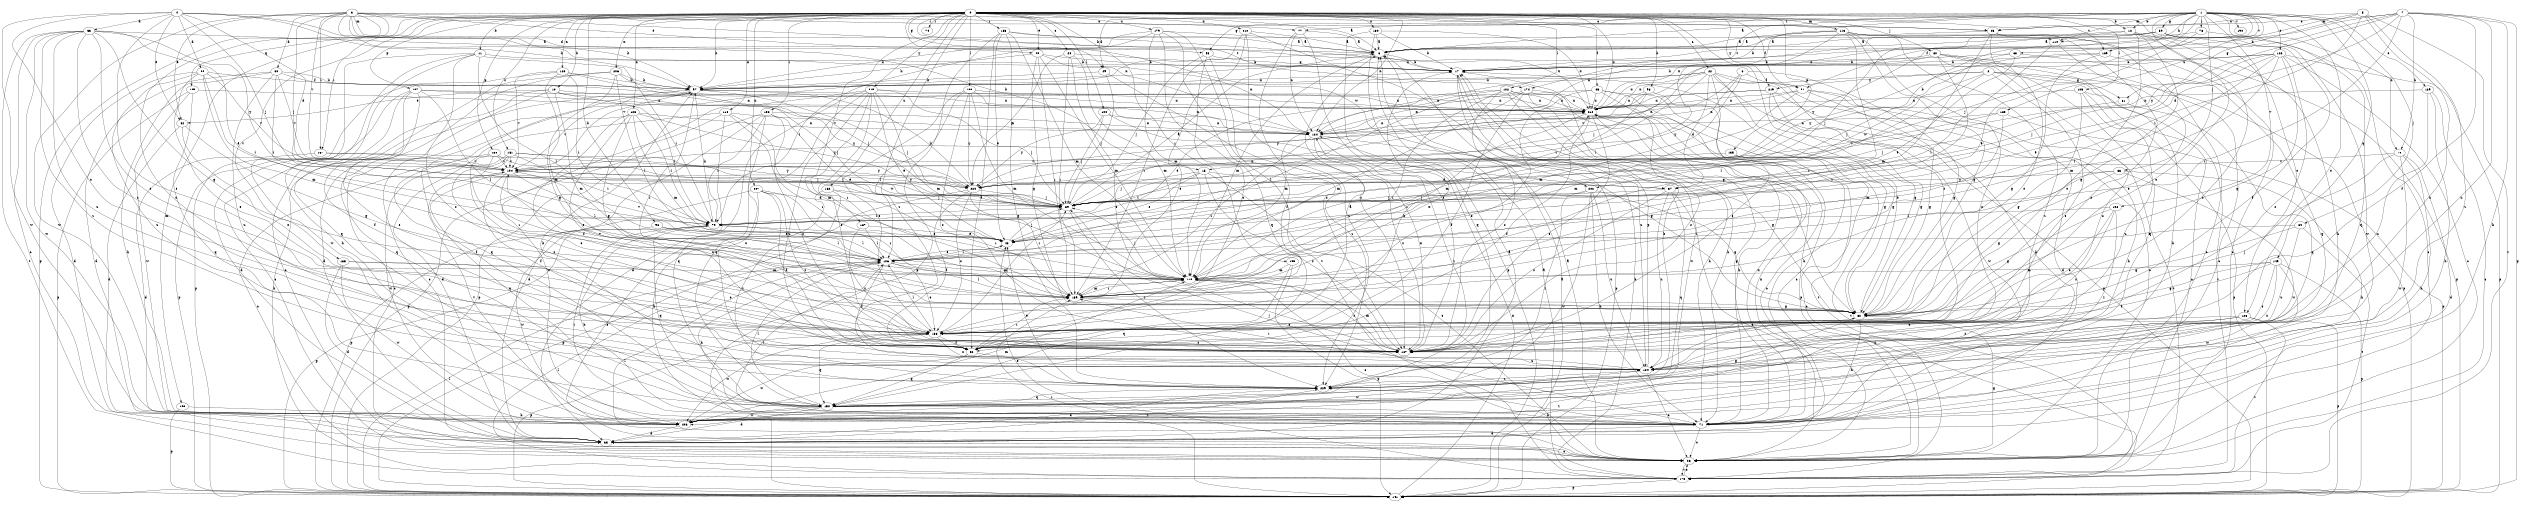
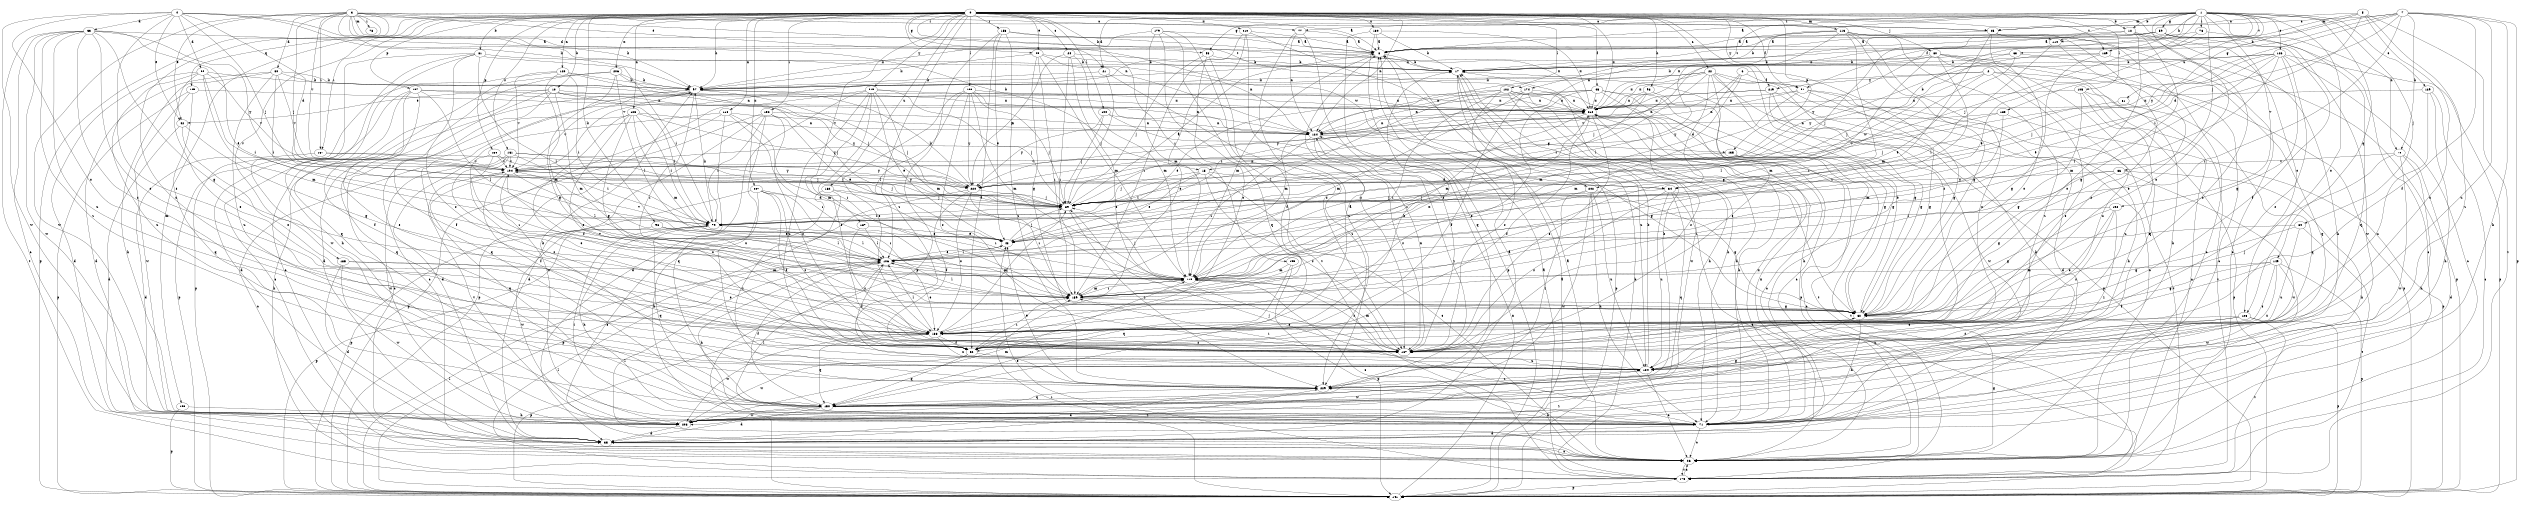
  strict digraph {
    0
    8
    10
-   11
+   11 [label=81]
    12
    22
    24
    40
    45
    51
    58
-   74
    80
    93
    96
    97
    100
    102
    103
    105
    108
    113
    116
    120
    123
    124
    125
    135
    137
    139
    145
    152
    153
    155
    157
    161
    167
    174
    179
    180
    182
    185
    187
    189
    202
    206
    207
    210
    212
    215
    219
    229
    17
    194
    115
    89
    42
    79
    52
    26
    150
    106
    203
    71
    133
    62
    141
-   34 [label=37]
+   34
    220
    159
    176
    184
    43
    35
    1
    15
-   29
+   29 [label=21]
    59
    63
    70
    76
    77
    n83 [label=84]
    86
    114
    126
    129
    149
    183
-   190
    192
    2
    61
    3
    25
    30
+   78
    4
    32
    33
    5
    6
    7
    0 -> 8 [label=a]
    0 -> 10 [label=b]
    0 -> 11 [label=b]
    0 -> 12 [label=b]
    0 -> 22 [label=c]
    0 -> 24 [label=c]
    0 -> 40 [label=e]
    0 -> 45 [label=f]
    0 -> 51 [label=f]
    0 -> 58 [label=g]
-   0 -> 74 [label=i]
    0 -> 80 [label=j]
    0 -> 93 [label=k]
    0 -> 96 [label=k]
    0 -> 97 [label=k]
    0 -> 100 [label=l]
    0 -> 102 [label=l]
    0 -> 103 [label=l]
    0 -> 105 [label=l]
    0 -> 108 [label=m]
    0 -> 113 [label=m]
    0 -> 116 [label=n]
    0 -> 120 [label=n]
    0 -> 123 [label=n]
    0 -> 124 [label=n]
    0 -> 125 [label=o]
    0 -> 135 [label=p]
    0 -> 137 [label=p]
    0 -> 139 [label=p]
    0 -> 145 [label=q]
    0 -> 152 [label=r]
    0 -> 153 [label=r]
    0 -> 155 [label=r]
    0 -> 157 [label=r]
    0 -> 161 [label=s]
    0 -> 167 [label=s]
    0 -> 174 [label=t]
-   0 -> 179 [label=u]
    0 -> 180 [label=u]
    0 -> 182 [label=u]
    0 -> 185 [label=v]
    0 -> 187 [label=v]
    0 -> 189 [label=v]
    0 -> 202 [label=w]
    0 -> 206 [label=x]
    0 -> 207 [label=x]
    0 -> 210 [label=x]
    0 -> 212 [label=x]
    0 -> 215 [label=y]
    0 -> 219 [label=y]
    0 -> 229 [label=z]
    8 -> 17 [label=b]
    8 -> 194 [label=v]
    8 -> 115 [label=m]
    10 -> 212 [label=x]
    10 -> 115 [label=m]
    10 -> 89 [label=j]
    10 -> 42 [label=e]
    10 -> 79 [label=i]
-   139 -> 52 [label=f]
+   10 -> 52 [label=f]
    10 -> 26 [label=c]
    10 -> 150 [label=q]
    11 -> 167 [label=s]
    11 -> 17 [label=b]
    11 -> 79 [label=i]
    11 -> 150 [label=q]
    11 -> 106 [label=l]
    11 -> 203 [label=w]
    11 -> 71 [label=h]
    12 -> 8 [label=a]
    12 -> 167 [label=s]
    12 -> 89 [label=j]
    12 -> 71 [label=h]
    12 -> 133 [label=o]
    12 -> 62 [label=g]
    22 -> 97 [label=k]
    22 -> 124 [label=n]
    22 -> 167 [label=s]
    22 -> 212 [label=x]
    22 -> 79 [label=i]
    22 -> 26 [label=c]
    22 -> 71 [label=h]
    22 -> 62 [label=g]
    22 -> 141 [label=p]
    22 -> 34 [label=d]
    24 -> 167 [label=s]
    24 -> 17 [label=b]
    24 -> 115 [label=m]
    24 -> 220 [label=y]
    24 -> 159 [label=r]
    40 -> 97 [label=k]
    40 -> 124 [label=n]
    40 -> 17 [label=b]
    40 -> 115 [label=m]
    40 -> 62 [label=g]
    40 -> 159 [label=r]
    45 -> 124 [label=n]
    45 -> 167 [label=s]
    45 -> 212 [label=x]
-   179 -> 79 [label=i]
+   45 -> 79 [label=i]
    45 -> 26 [label=c]
    45 -> 133 [label=o]
    45 -> 62 [label=g]
    51 -> 124 [label=n]
    51 -> 212 [label=x]
    51 -> 115 [label=m]
    51 -> 71 [label=h]
    51 -> 62 [label=g]
    51 -> 176 [label=t]
-   58 -> 17 [label=q]
+   58 -> 17 [label=b]
    58 -> 89 [label=j]
    58 -> 52 [label=f]
    58 -> 133 [label=o]
    80 -> 17 [label=b]
    80 -> 89 [label=j]
    80 -> 26 [label=c]
    80 -> 150 [label=q]
    80 -> 71 [label=h]
    80 -> 159 [label=r]
    80 -> 184 [label=u]
    93 -> 212 [label=x]
    93 -> 115 [label=m]
    93 -> 71 [label=h]
    93 -> 220 [label=y]
    96 -> 106 [label=l]
    96 -> 203 [label=w]
    96 -> 43 [label=e]
    97 -> 212 [label=x]
    97 -> 194 [label=v]
    97 -> 89 [label=j]
    97 -> 26 [label=c]
    97 -> 150 [label=q]
    97 -> 159 [label=r]
    100 -> 124 [label=n]
    100 -> 89 [label=j]
    100 -> 62 [label=g]
    100 -> 220 [label=y]
    102 -> 167 [label=s]
    102 -> 212 [label=x]
    102 -> 115 [label=m]
    102 -> 203 [label=w]
    102 -> 71 [label=h]
    102 -> 62 [label=g]
    102 -> 159 [label=r]
    102 -> 43 [label=e]
    103 -> 124 [label=n]
    103 -> 167 [label=s]
    103 -> 212 [label=x]
    103 -> 115 [label=m]
+   103 -> 89 [label=j]
    103 -> 106 [label=l]
    103 -> 133 [label=o]
    103 -> 220 [label=y]
    105 -> 212 [label=x]
    105 -> 26 [label=c]
    105 -> 62 [label=g]
    105 -> 141 [label=p]
    105 -> 184 [label=u]
    108 -> 71 [label=h]
    108 -> 141 [label=p]
    113 -> 8 [label=a]
    113 -> 212 [label=x]
    113 -> 229 [label=z]
    113 -> 17 [label=b]
    113 -> 26 [label=c]
    113 -> 106 [label=l]
    113 -> 62 [label=g]
    113 -> 159 [label=r]
    113 -> 184 [label=u]
    116 -> 124 [label=n]
    116 -> 115 [label=m]
    116 -> 150 [label=q]
    116 -> 203 [label=w]
    116 -> 159 [label=r]
    116 -> 35 [label=d]
    120 -> 97 [label=k]
    120 -> 124 [label=n]
    120 -> 194 [label=v]
    120 -> 115 [label=m]
    120 -> 79 [label=i]
    120 -> 141 [label=p]
    123 -> 124 [label=n]
    123 -> 115 [label=m]
    123 -> 79 [label=i]
    123 -> 52 [label=f]
    123 -> 26 [label=c]
    123 -> 133 [label=o]
    123 -> 62 [label=g]
    123 -> 220 [label=y]
    124 -> 167 [label=s]
    124 -> 229 [label=z]
-   124 -> 62 [label=g]
+   124 -> 135 [label=g]
    124 -> 159 [label=r]
    125 -> 167 [label=s]
    125 -> 133 [label=o]
    125 -> 141 [label=p]
    125 -> 176 [label=t]
    125 -> 184 [label=u]
    135 -> 194 [label=v]
    135 -> 26 [label=c]
    135 -> 176 [label=t]
    137 -> 167 [label=s]
    137 -> 212 [label=x]
    137 -> 52 [label=f]
    137 -> 106 [label=l]
    137 -> 141 [label=p]
    137 -> 220 [label=y]
    137 -> 35 [label=d]
    139 -> 194 [label=v]
    139 -> 89 [label=j]
    139 -> 133 [label=o]
    139 -> 159 [label=r]
    145 -> 212 [label=x]
    145 -> 150 [label=q]
    145 -> 203 [label=w]
    145 -> 141 [label=p]
    152 -> 124 [label=n]
    152 -> 167 [label=s]
    152 -> 79 [label=i]
    152 -> 141 [label=p]
    152 -> 184 [label=u]
    152 -> 43 [label=e]
    152 -> 35 [label=d]
    153 -> 8 [label=a]
    153 -> 212 [label=x]
-   153 -> 229 [label=g]
-   153 -> 115 [label=m]
+   153 -> 229 [label=z]
+   80 -> 115 [label=m]
    153 -> 52 [label=f]
    153 -> 141 [label=p]
    153 -> 43 [label=e]
    155 -> 115 [label=m]
    155 -> 150 [label=q]
    155 -> 141 [label=p]
    157 -> 194 [label=v]
    157 -> 220 [label=y]
    157 -> 35 [label=d]
    161 -> 167 [label=s]
    161 -> 194 [label=v]
    161 -> 89 [label=j]
    161 -> 79 [label=i]
    161 -> 26 [label=c]
    161 -> 203 [label=w]
    161 -> 220 [label=y]
    167 -> 124 [label=n]
    167 -> 115 [label=m]
    174 -> 212 [label=x]
    174 -> 115 [label=m]
    174 -> 52 [label=f]
    174 -> 106 [label=l]
-   174 -> 71 [label=g]
+   174 -> 71 [label=h]
    174 -> 141 [label=p]
    179 -> 8 [label=a]
    179 -> 97 [label=k]
    179 -> 167 [label=s]
    179 -> 115 [label=m]
    179 -> 150 [label=q]
    179 -> 176 [label=t]
    180 -> 8 [label=a]
    180 -> 212 [label=x]
    180 -> 17 [label=b]
    180 -> 150 [label=q]
    180 -> 141 [label=p]
    182 -> 229 [label=z]
    182 -> 89 [label=j]
    182 -> 26 [label=c]
    182 -> 159 [label=r]
    185 -> 115 [label=m]
    185 -> 203 [label=w]
    185 -> 133 [label=o]
    185 -> 35 [label=d]
    187 -> 167 [label=s]
    187 -> 106 [label=l]
    187 -> 43 [label=e]
    189 -> 17 [label=b]
    189 -> 62 [label=g]
    189 -> 141 [label=p]
    189 -> 220 [label=y]
    202 -> 229 [label=z]
    202 -> 89 [label=j]
    202 -> 203 [label=w]
    202 -> 71 [label=h]
    202 -> 62 [label=g]
    202 -> 184 [label=u]
    206 -> 97 [label=k]
    206 -> 89 [label=j]
    206 -> 26 [label=c]
    206 -> 106 [label=l]
    206 -> 62 [label=g]
    206 -> 35 [label=d]
    207 -> 167 [label=s]
    207 -> 89 [label=d]
    207 -> 52 [label=f]
    207 -> 71 [label=h]
    207 -> 141 [label=p]
    207 -> 159 [label=r]
    210 -> 8 [label=a]
    210 -> 167 [label=s]
    210 -> 133 [label=o]
    210 -> 62 [label=g]
    210 -> 159 [label=r]
    212 -> 124 [label=n]
    212 -> 167 [label=s]
    212 -> 52 [label=f]
    212 -> 26 [label=c]
    212 -> 71 [label=h]
    212 -> 159 [label=r]
    212 -> 176 [label=t]
    215 -> 167 [label=s]
    215 -> 212 [label=x]
    215 -> 115 [label=m]
    215 -> 89 [label=j]
-   215 -> 150 [label=q]
    215 -> 141 [label=p]
    215 -> 159 [label=r]
    215 -> 184 [label=u]
    215 -> 43 [label=e]
    215 -> 35 [label=d]
    219 -> 124 [label=n]
    219 -> 212 [label=x]
    219 -> 203 [label=w]
    219 -> 62 [label=g]
    219 -> 35 [label=d]
    229 -> 97 [label=k]
    229 -> 17 [label=b]
    229 -> 150 [label=q]
    229 -> 43 [label=e]
    229 -> 35 [label=d]
    17 -> 97 [label=k]
    17 -> 71 [label=h]
    17 -> 141 [label=p]
    17 -> 184 [label=u]
-   194 -> 89 [label=w]
+   194 -> 89 [label=j]
    194 -> 52 [label=f]
    194 -> 150 [label=q]
    194 -> 106 [label=l]
    194 -> 133 [label=o]
    194 -> 220 [label=y]
    115 -> 167 [label=s]
    115 -> 89 [label=j]
    115 -> 26 [label=c]
    115 -> 159 [label=r]
    89 -> 8 [label=a]
    89 -> 212 [label=x]
    89 -> 229 [label=z]
    89 -> 79 [label=i]
    42 -> 133 [label=o]
    42 -> 62 [label=g]
    42 -> 35 [label=d]
    79 -> 97 [label=k]
    79 -> 150 [label=q]
    79 -> 106 [label=l]
    79 -> 71 [label=h]
    79 -> 141 [label=p]
    79 -> 43 [label=e]
    52 -> 8 [label=a]
    52 -> 17 [label=b]
    52 -> 150 [label=q]
    52 -> 203 [label=w]
    52 -> 159 [label=r]
    52 -> 184 [label=u]
    26 -> 8 [label=a]
    26 -> 106 [label=l]
    26 -> 62 [label=g]
    26 -> 176 [label=t]
-   150 -> 106 [label=l]
+   150 -> 106 [label=f]
    150 -> 203 [label=w]
    150 -> 71 [label=h]
    150 -> 62 [label=g]
    150 -> 35 [label=d]
    106 -> 115 [label=m]
    106 -> 52 [label=f]
    106 -> 71 [label=h]
    106 -> 133 [label=o]
    106 -> 43 [label=e]
    203 -> 194 [label=v]
    203 -> 115 [label=m]
    203 -> 35 [label=d]
    71 -> 212 [label=x]
    71 -> 229 [label=z]
    71 -> 89 [label=j]
    71 -> 79 [label=i]
    71 -> 26 [label=c]
    71 -> 106 [label=l]
    71 -> 35 [label=d]
    133 -> 167 [label=s]
    133 -> 89 [label=j]
    133 -> 52 [label=f]
    133 -> 150 [label=q]
    133 -> 106 [label=l]
    133 -> 203 [label=w]
    133 -> 141 [label=p]
    133 -> 184 [label=u]
    62 -> 17 [label=b]
    62 -> 71 [label=h]
    62 -> 133 [label=o]
    141 -> 8 [label=a]
    141 -> 124 [label=n]
    141 -> 106 [label=l]
    141 -> 159 [label=r]
    34 -> 167 [label=s]
    34 -> 89 [label=j]
    34 -> 26 [label=c]
    34 -> 150 [label=q]
    34 -> 184 [label=u]
    220 -> 97 [label=k]
    220 -> 89 [label=j]
    220 -> 52 [label=f]
    220 -> 133 [label=o]
    220 -> 141 [label=p]
    220 -> 159 [label=r]
    159 -> 212 [label=x]
    159 -> 194 [label=v]
    159 -> 115 [label=m]
-   106 -> 159 [label=l]
+   159 -> 106 [label=l]
    159 -> 62 [label=g]
    176 -> 8 [label=a]
    176 -> 97 [label=k]
    176 -> 17 [label=b]
    176 -> 26 [label=c]
    176 -> 106 [label=l]
    176 -> 141 [label=p]
    176 -> 43 [label=e]
    184 -> 229 [label=z]
-   184 -> 17 [label=p]
+   184 -> 17 [label=b]
    184 -> 26 [label=c]
    184 -> 203 [label=w]
    184 -> 159 [label=r]
    43 -> 194 [label=v]
    43 -> 89 [label=j]
    43 -> 106 [label=l]
    35 -> 8 [label=a]
    35 -> 212 [label=x]
    35 -> 229 [label=z]
    35 -> 26 [label=c]
    1 -> 8 [label=a]
    1 -> 12 [label=b]
    1 -> 51 [label=f]
    1 -> 58 [label=g]
    1 -> 125 [label=o]
    1 -> 174 [label=t]
    1 -> 189 [label=v]
    1 -> 89 [label=j]
    1 -> 133 [label=o]
    1 -> 15 [label=b]
    1 -> 29 [label=d]
    1 -> 59 [label=g]
    1 -> 63 [label=h]
    1 -> 70 [label=h]
    1 -> 76 [label=i]
    1 -> 77 [label=i]
    1 -> n83 [label=j]
    1 -> 86 [label=j]
    1 -> 114 [label=m]
    1 -> 126 [label=o]
    1 -> 129 [label=o]
    1 -> 149 [label=q]
    1 -> 183 [label=u]
-   1 -> 190 [label=v]
    1 -> 192 [label=v]
    15 -> 167 [label=s]
    15 -> 89 [label=j]
    15 -> 79 [label=i]
    15 -> 26 [label=c]
    15 -> 34 [label=d]
    15 -> 43 [label=e]
    29 -> 97 [label=k]
    29 -> 229 [label=z]
    29 -> 89 [label=j]
    59 -> 8 [label=a]
    59 -> 124 [label=n]
    59 -> 52 [label=f]
    59 -> 26 [label=c]
    59 -> 203 [label=w]
    59 -> 220 [label=y]
    63 -> 17 [label=b]
    63 -> 89 [label=j]
    63 -> 150 [label=q]
    63 -> 43 [label=e]
    70 -> 194 [label=v]
    70 -> 52 [label=j]
    70 -> 203 [label=w]
    70 -> 71 [label=h]
    70 -> 35 [label=d]
    76 -> 8 [label=a]
    76 -> 150 [label=q]
    76 -> 43 [label=e]
    77 -> 8 [label=a]
    77 -> 124 [label=n]
    77 -> 167 [label=s]
    77 -> 229 [label=z]
    n83 -> 62 [label=g]
    n83 -> 176 [label=t]
    n83 -> 184 [label=u]
    n83 -> 43 [label=e]
    86 -> 203 [label=w]
    86 -> 71 [label=h]
    86 -> 62 [label=g]
    86 -> 220 [label=y]
    86 -> 159 [label=r]
    114 -> 97 [label=k]
    114 -> 106 [label=l]
    114 -> 133 [label=o]
    126 -> 97 [label=k]
    126 -> 167 [label=s]
    126 -> 17 [label=b]
    126 -> 115 [label=m]
    126 -> 89 [label=j]
    126 -> 26 [label=c]
    126 -> 106 [label=l]
    126 -> 62 [label=g]
    126 -> 141 [label=p]
    126 -> 43 [label=e]
    129 -> 212 [label=x]
    129 -> 26 [label=c]
    129 -> 71 [label=h]
    129 -> 184 [label=u]
    149 -> 167 [label=s]
    149 -> 115 [label=m]
    149 -> 52 [label=f]
    149 -> 203 [label=w]
    149 -> 62 [label=g]
    149 -> 141 [label=p]
    149 -> 184 [label=u]
    183 -> 124 [label=n]
    183 -> 194 [label=v]
    183 -> 115 [label=m]
    183 -> 141 [label=p]
    192 -> 167 [label=s]
    192 -> 229 [label=z]
    192 -> 79 [label=i]
    192 -> 133 [label=o]
    192 -> 62 [label=g]
    2 -> 167 [label=s]
    2 -> 202 [label=w]
    2 -> 212 [label=x]
    2 -> 219 [label=y]
    2 -> 106 [label=l]
    2 -> 141 [label=p]
    2 -> 176 [label=t]
-   2 -> 61 [label=g]
    61 -> 89 [label=j]
    61 -> 150 [label=q]
    3 -> 40 [label=e]
    3 -> 97 [label=k]
    3 -> 157 [label=r]
    3 -> 17 [label=b]
    3 -> 194 [label=v]
    3 -> 89 [label=j]
    3 -> 42 [label=e]
    3 -> 203 [label=w]
    3 -> 141 [label=p]
    3 -> 184 [label=u]
    3 -> 15 [label=b]
    3 -> 29 [label=d]
    3 -> 77 [label=i]
    3 -> 114 [label=m]
    3 -> 25 [label=c]
    3 -> 30 [label=d]
+   3 -> 78 [label=i]
    25 -> 8 [label=a]
    25 -> 167 [label=s]
    25 -> 115 [label=m]
    25 -> 26 [label=c]
    25 -> 133 [label=o]
    30 -> 97 [label=k]
    30 -> 212 [label=x]
    30 -> 194 [label=v]
    30 -> 79 [label=i]
    30 -> 71 [label=h]
    30 -> 184 [label=u]
    30 -> 35 [label=d]
    4 -> 97 [label=k]
    4 -> 124 [label=n]
    4 -> 167 [label=s]
    4 -> 89 [label=j]
    4 -> 42 [label=e]
    4 -> 203 [label=w]
    4 -> 133 [label=o]
    4 -> 34 [label=d]
    4 -> 25 [label=c]
    4 -> 32 [label=d]
    4 -> 33 [label=d]
-   32 -> 97 [label=f]
+   32 -> 97 [label=k]
    32 -> 194 [label=v]
    32 -> 115 [label=m]
    32 -> 79 [label=i]
    32 -> 133 [label=o]
    32 -> 184 [label=u]
    32 -> 35 [label=d]
    33 -> 8 [label=a]
    33 -> 167 [label=s]
    33 -> 229 [label=z]
    33 -> 26 [label=c]
    33 -> 203 [label=w]
    33 -> 133 [label=o]
    33 -> 62 [label=g]
    33 -> 220 [label=y]
    33 -> 176 [label=t]
    33 -> 184 [label=u]
    33 -> 43 [label=e]
    5 -> 229 [label=z]
    5 -> 79 [label=i]
    5 -> 176 [label=t]
    5 -> 184 [label=u]
    5 -> 114 [label=m]
    5 -> 61 [label=g]
    5 -> 25 [label=c]
    6 -> 51 [label=f]
    6 -> 194 [label=v]
    6 -> 115 [label=m]
    6 -> 62 [label=g]
    6 -> 220 [label=y]
    7 -> 212 [label=x]
    7 -> 17 [label=b]
    7 -> 52 [label=f]
    7 -> 71 [label=h]
    7 -> 141 [label=p]
    7 -> 34 [label=d]
    7 -> 220 [label=y]
    7 -> 159 [label=r]
    7 -> 184 [label=u]
    7 -> 70 [label=h]
    7 -> 25 [label=c]
  }
